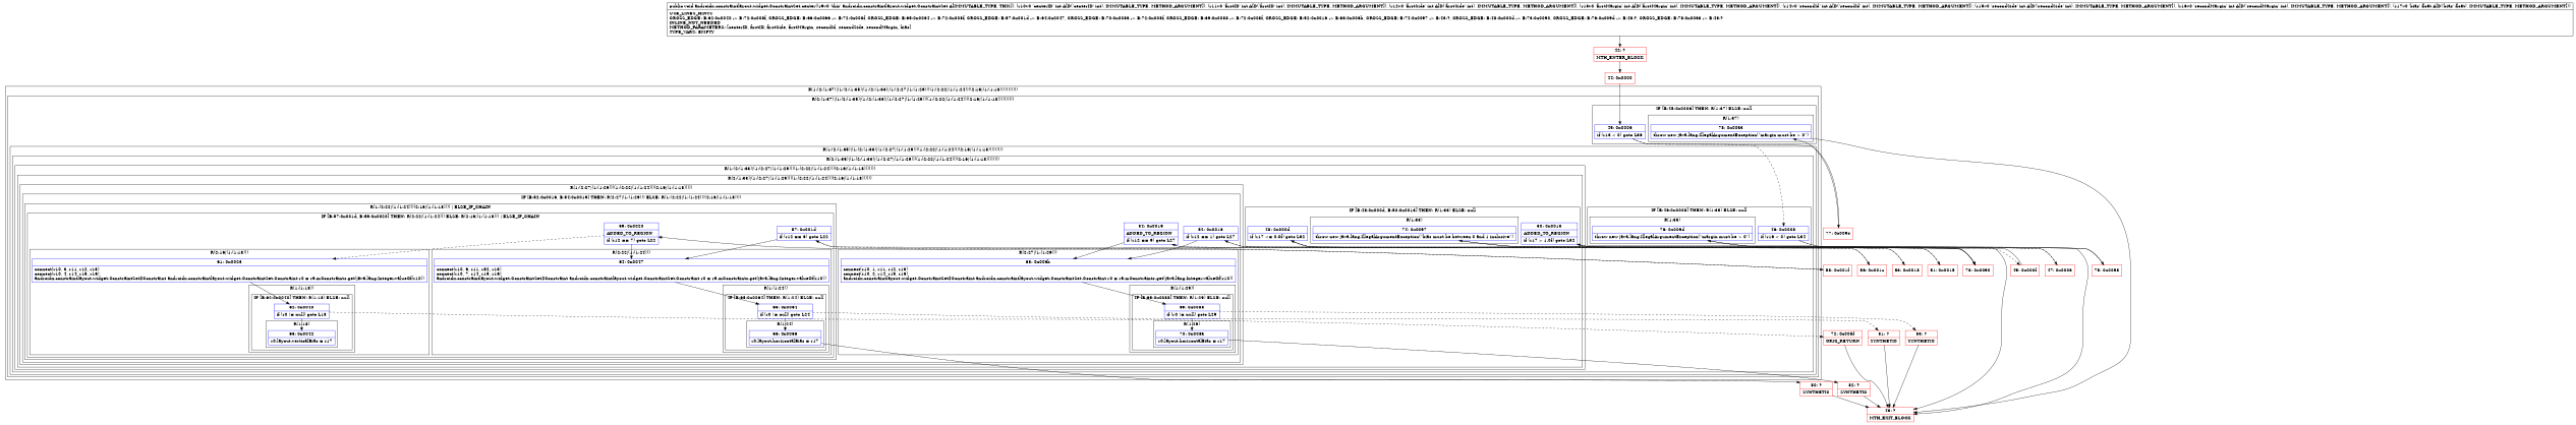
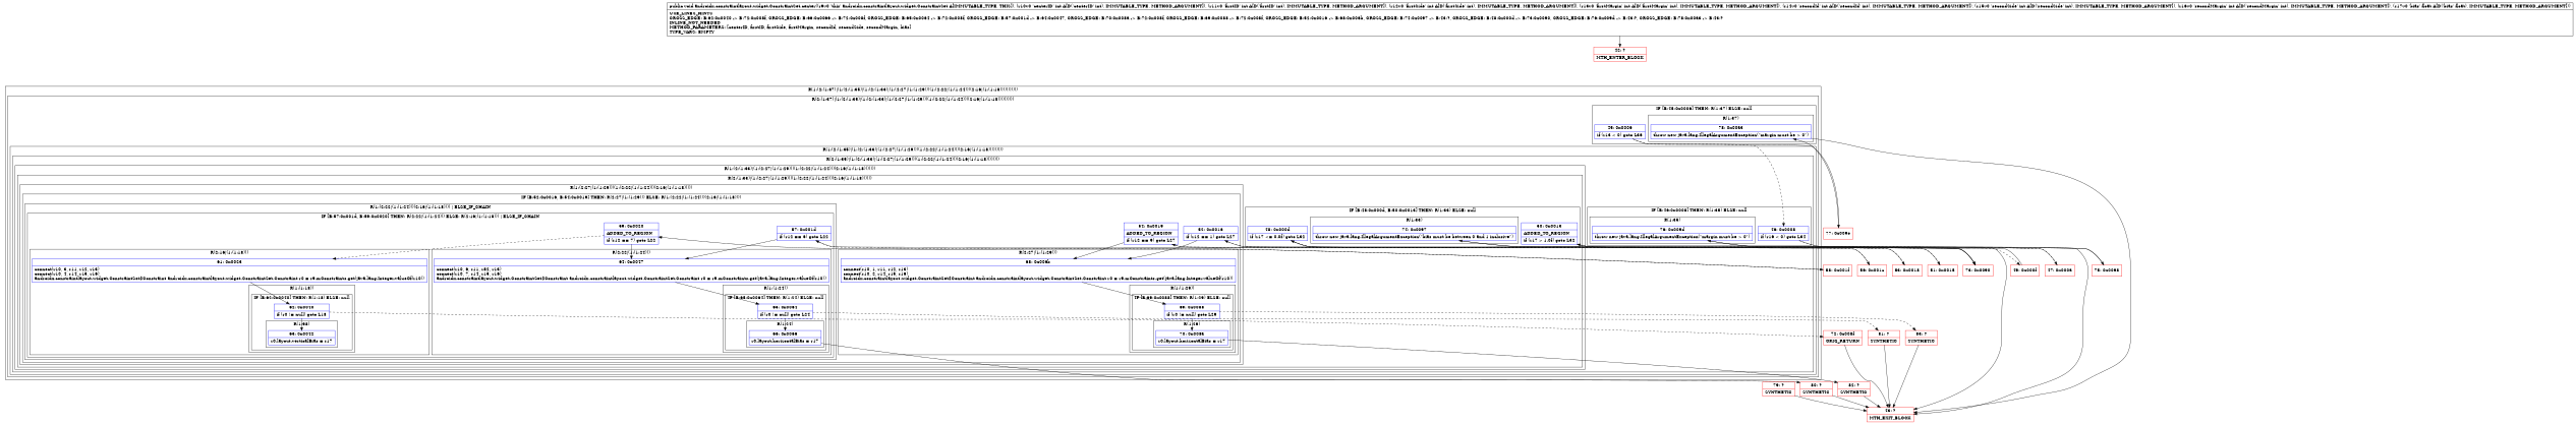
  digraph {
    node [color=blue shape=record]
    n1 [label="{78\:\ 0x00a3|throw new java.lang.IllegalArgumentException(\"margin must be \> 0\")\l}"]
    n2 [label="{45\:\ 0x0006|if (r13 \< 0) goto L36\l}"]
    n3 [label="{76\:\ 0x009d|throw new java.lang.IllegalArgumentException(\"margin must be \> 0\")\l}"]
    n4 [label="{46\:\ 0x0008|if (r16 \< 0) goto L34\l}"]
    n5 [label="{74\:\ 0x0097|throw new java.lang.IllegalArgumentException(\"bias must be between 0 and 1 inclusive\")\l}"]
    n6 [label="{48\:\ 0x000d|if (r17 \<= 0.0f) goto L32\l}"]
    n7 [label="{50\:\ 0x0013|ADDED_TO_REGION\l|if (r17 \> 1.0f) goto L32\l}"]
    n8 [label="{70\:\ 0x008a|r0.layout.horizontalBias = r17\l}"]
    n9 [label="{69\:\ 0x0088|if (r0 != null) goto L29\l}"]
    n10 [label="{68\:\ 0x006b|connect(r10, 1, r11, r12, r13)\lconnect(r10, 2, r14, r15, r16)\landroidx.constraintlayout.widget.ConstraintSet$Constraint androidx.constraintlayout.widget.ConstraintSet.Constraint r0 = r9.mConstraints.get(java.lang.Integer.valueOf(r10))\l}"]
    n11 [label="{66\:\ 0x0066|r0.layout.horizontalBias = r17\l}"]
    n12 [label="{65\:\ 0x0064|if (r0 != null) goto L24\l}"]
    n13 [label="{64\:\ 0x0047|connect(r10, 6, r11, r82, r13)\lconnect(r10, 7, r14, r15, r16)\landroidx.constraintlayout.widget.ConstraintSet$Constraint androidx.constraintlayout.widget.ConstraintSet.Constraint r0 = r9.mConstraints.get(java.lang.Integer.valueOf(r10))\l}"]
    n14 [label="{63\:\ 0x0042|r0.layout.verticalBias = r17\l}"]
    n15 [label="{62\:\ 0x0040|if (r0 != null) goto L18\l}"]
    n16 [label="{61\:\ 0x0023|connect(r10, 3, r11, r12, r13)\lconnect(r10, 4, r14, r15, r16)\landroidx.constraintlayout.widget.ConstraintSet$Constraint androidx.constraintlayout.widget.ConstraintSet.Constraint r0 = r9.mConstraints.get(java.lang.Integer.valueOf(r10))\l}"]
    n17 [label="{57\:\ 0x001d|if (r12 == 6) goto L22\l}"]
    n18 [label="{59\:\ 0x0020|ADDED_TO_REGION\l|if (r12 == 7) goto L22\l}"]
    n19 [label="{52\:\ 0x0016|if (r12 == 1) goto L27\l}"]
    n20 [label="{54\:\ 0x0019|ADDED_TO_REGION\l|if (r12 == 9) goto L27\l}"]
    n21 [color=red label="{43\:\ ?|MTH_EXIT_BLOCK\l}"]
    n22 [color=red label="{77\:\ 0x009e}"]
    n23 [color=red label="{47\:\ 0x000a}"]
    n24 [color=red label="{75\:\ 0x0098}"]
    n25 [color=red label="{49\:\ 0x000f}"]
    n26 [color=red label="{73\:\ 0x0090}"]
    n27 [color=red label="{51\:\ 0x0015}"]
    n28 [color=red label="{82\:\ ?|SYNTHETIC\l}"]
    n29 [color=red label="{83\:\ ?|SYNTHETIC\l}"]
    n30 [color=red label="{80\:\ ?|SYNTHETIC\l}"]
    n31 [color=red label="{81\:\ ?|SYNTHETIC\l}"]
    n32 [color=red label="{72\:\ 0x008f|ORIG_RETURN\l}"]
    n33 [color=red label="{58\:\ 0x001f}"]
    n34 [color=red label="{53\:\ 0x0018}"]
    n35 [color=red label="{56\:\ 0x001c}"]
+   n36 [color=red label="{79\:\ ?|SYNTHETIC\l}"]
    n37 [color=red label="{42\:\ ?|MTH_ENTER_BLOCK\l}"]
-   n38 [color=red label="{44\:\ 0x0000}"]
    n39 [label="{public void androidx.constraintlayout.widget.ConstraintSet.center((r9v0 'this' androidx.constraintlayout.widget.ConstraintSet A[IMMUTABLE_TYPE, THIS]), (r10v0 'centerID' int A[D('centerID' int), IMMUTABLE_TYPE, METHOD_ARGUMENT]), (r11v0 'firstID' int A[D('firstID' int), IMMUTABLE_TYPE, METHOD_ARGUMENT]), (r12v0 'firstSide' int A[D('firstSide' int), IMMUTABLE_TYPE, METHOD_ARGUMENT]), (r13v0 'firstMargin' int A[D('firstMargin' int), IMMUTABLE_TYPE, METHOD_ARGUMENT]), (r14v0 'secondId' int A[D('secondId' int), IMMUTABLE_TYPE, METHOD_ARGUMENT]), (r15v0 'secondSide' int A[D('secondSide' int), IMMUTABLE_TYPE, METHOD_ARGUMENT]), (r16v0 'secondMargin' int A[D('secondMargin' int), IMMUTABLE_TYPE, METHOD_ARGUMENT]), (r17v0 'bias' float A[D('bias' float), IMMUTABLE_TYPE, METHOD_ARGUMENT]))  | USE_LINES_HINTS\lCROSS_EDGE: B:62:0x0040 \-\> B:72:0x008f, CROSS_EDGE: B:66:0x0066 \-\> B:72:0x008f, CROSS_EDGE: B:65:0x0064 \-\> B:72:0x008f, CROSS_EDGE: B:57:0x001d \-\> B:64:0x0047, CROSS_EDGE: B:70:0x008a \-\> B:72:0x008f, CROSS_EDGE: B:69:0x0088 \-\> B:72:0x008f, CROSS_EDGE: B:52:0x0016 \-\> B:68:0x006b, CROSS_EDGE: B:74:0x0097 \-\> B:43:?, CROSS_EDGE: B:48:0x000d \-\> B:73:0x0090, CROSS_EDGE: B:76:0x009d \-\> B:43:?, CROSS_EDGE: B:78:0x00a3 \-\> B:43:?\lINLINE_NOT_NEEDED\lMETHOD_PARAMETERS: [centerID, firstID, firstSide, firstMargin, secondId, secondSide, secondMargin, bias]\lTYPE_VARS: EMPTY\l}" color=""]
    subgraph cluster_1 {
      label="R(1:(2:(1:37)|(1:(2:(1:35)|(1:(2:(1:33)|(1:(2:27|(1:(1:29)))(1:(2:22|(1:(1:24)))(2:16|(1:(1:18)))))))))))"
      subgraph cluster_2 {
        label="R(2:(1:37)|(1:(2:(1:35)|(1:(2:(1:33)|(1:(2:27|(1:(1:29)))(1:(2:22|(1:(1:24)))(2:16|(1:(1:18))))))))))"
        subgraph cluster_3 {
          label="IF [B:45:0x0006] THEN: R(1:37) ELSE: null"
          n2
          subgraph cluster_4 {
            label="R(1:37)"
            n1
          }
        }
        subgraph cluster_5 {
          label="R(1:(2:(1:35)|(1:(2:(1:33)|(1:(2:27|(1:(1:29)))(1:(2:22|(1:(1:24)))(2:16|(1:(1:18)))))))))"
          subgraph cluster_6 {
            label="R(2:(1:35)|(1:(2:(1:33)|(1:(2:27|(1:(1:29)))(1:(2:22|(1:(1:24)))(2:16|(1:(1:18))))))))"
            subgraph cluster_7 {
              label="IF [B:46:0x0008] THEN: R(1:35) ELSE: null"
              n4
              subgraph cluster_8 {
                label="R(1:35)"
                n3
              }
            }
            subgraph cluster_9 {
              label="R(1:(2:(1:33)|(1:(2:27|(1:(1:29)))(1:(2:22|(1:(1:24)))(2:16|(1:(1:18)))))))"
              subgraph cluster_10 {
                label="R(2:(1:33)|(1:(2:27|(1:(1:29)))(1:(2:22|(1:(1:24)))(2:16|(1:(1:18))))))"
                subgraph cluster_11 {
                  label="IF [B:48:0x000d, B:50:0x0013] THEN: R(1:33) ELSE: null"
                  n6
                  n7
                  subgraph cluster_12 {
                    label="R(1:33)"
                    n5
                  }
                }
                subgraph cluster_13 {
                  label="R(1:(2:27|(1:(1:29)))(1:(2:22|(1:(1:24)))(2:16|(1:(1:18)))))"
                  subgraph cluster_14 {
                    label="IF [B:52:0x0016, B:54:0x0019] THEN: R(2:27|(1:(1:29))) ELSE: R(1:(2:22|(1:(1:24)))(2:16|(1:(1:18))))"
                    n19
                    n20
                    subgraph cluster_15 {
                      label="R(2:27|(1:(1:29)))"
                      n10
                      subgraph cluster_16 {
                        label="R(1:(1:29))"
                        subgraph cluster_17 {
                          label="IF [B:69:0x0088] THEN: R(1:29) ELSE: null"
                          n9
                          subgraph cluster_18 {
                            label="R(1:29)"
                            n8
                          }
                        }
                      }
                    }
                    subgraph cluster_19 {
                      label="R(1:(2:22|(1:(1:24)))(2:16|(1:(1:18)))) | ELSE_IF_CHAIN\l"
                      subgraph cluster_20 {
                        label="IF [B:57:0x001d, B:59:0x0020] THEN: R(2:22|(1:(1:24))) ELSE: R(2:16|(1:(1:18))) | ELSE_IF_CHAIN\l"
                        n17
                        n18
                        subgraph cluster_21 {
                          label="R(2:22|(1:(1:24)))"
                          n13
                          subgraph cluster_22 {
                            label="R(1:(1:24))"
                            subgraph cluster_23 {
                              label="IF [B:65:0x0064] THEN: R(1:24) ELSE: null"
                              n12
                              subgraph cluster_24 {
                                label="R(1:24)"
                                n11
                              }
                            }
                          }
                        }
                        subgraph cluster_25 {
                          label="R(2:16|(1:(1:18)))"
                          n16
                          subgraph cluster_26 {
                            label="R(1:(1:18))"
                            subgraph cluster_27 {
                              label="IF [B:62:0x0040] THEN: R(1:18) ELSE: null"
                              n15
                              subgraph cluster_28 {
-                               label="R(1:18)"
+                               label="R(1:98)"
                                n14
                              }
                            }
                          }
                        }
                      }
                    }
                  }
                }
              }
            }
          }
        }
      }
    }
    n1 -> n21
    n2 -> n4 [style=dashed]
    n2 -> n22
    n3 -> n21
    n4 -> n23 [style=dashed]
    n4 -> n24
    n5 -> n21
    n6 -> n25 [style=dashed]
    n6 -> n26
    n7 -> n26
    n7 -> n27 [style=dashed]
    n8 -> n28
    n9 -> n8
    n9 -> n29 [style=dashed]
    n10 -> n9
    n11 -> n30
    n12 -> n11
    n12 -> n31 [style=dashed]
    n13 -> n12
    n15 -> n14
    n15 -> n32 [style=dashed]
    n16 -> n15
    n17 -> n13
    n17 -> n33 [style=dashed]
    n18 -> n13
    n18 -> n16 [style=dashed]
    n19 -> n10
    n19 -> n34 [style=dashed]
    n20 -> n10
    n20 -> n35 [style=dashed]
    n22 -> n1
    n23 -> n6
    n24 -> n3
    n25 -> n7
    n26 -> n5
    n27 -> n19
    n28 -> n21
    n29 -> n21
    n30 -> n21
    n31 -> n21
    n32 -> n21
    n33 -> n18
    n34 -> n20
    n35 -> n17
-   n37 -> n38
-   n38 -> n2
+   n36 -> n21
    n39 -> n37
  }
